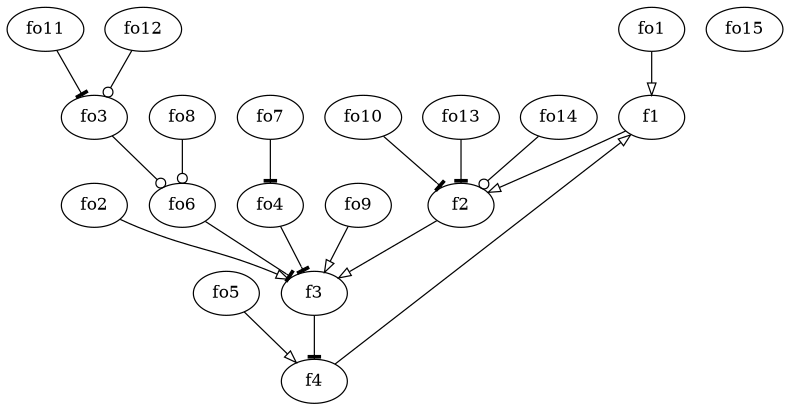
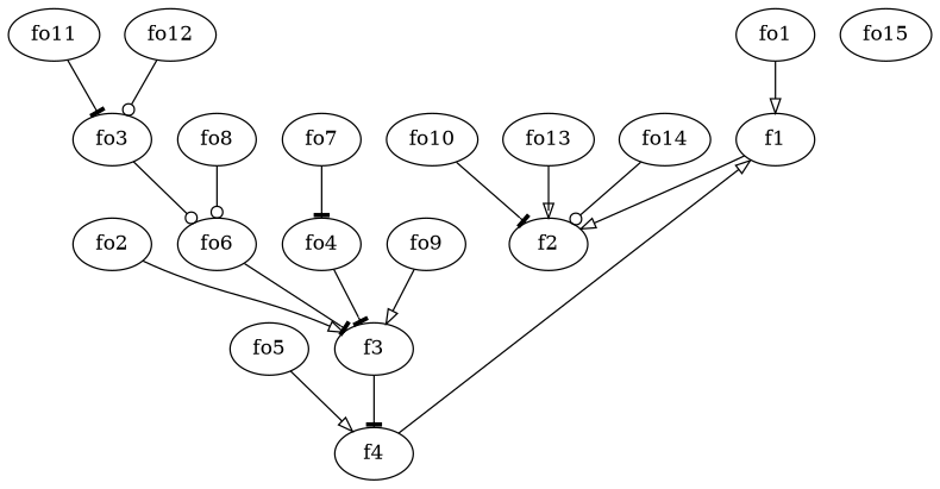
  strict digraph {
    edge [arrowhead=onormal weight=2]
    f1
    f2
    f3
    f4
    fo1
    fo2
    fo3
    fo6
    fo4
    fo5
    fo7
    fo8
    fo9
    fo10
    fo11
    fo12
    fo13
    fo14
    fo15
    f1 -> f2
-   f2 -> f3
    f3 -> f4 [arrowhead=tee]
    f4 -> f1
    fo1 -> f1
    fo2 -> f3
    fo3 -> fo6 [arrowhead=odot]
    fo6 -> f3 [arrowhead=tee]
    fo4 -> f3 [arrowhead=tee]
    fo5 -> f4
    fo7 -> fo4 [arrowhead=tee]
    fo8 -> fo6 [arrowhead=odot]
    fo9 -> f3
    fo10 -> f2 [arrowhead=tee]
    fo11 -> fo3 [arrowhead=tee]
    fo12 -> fo3 [arrowhead=odot]
-   fo13 -> f2 [arrowhead=tee]
+   fo13 -> f2
    fo14 -> f2 [arrowhead=odot]
  }
